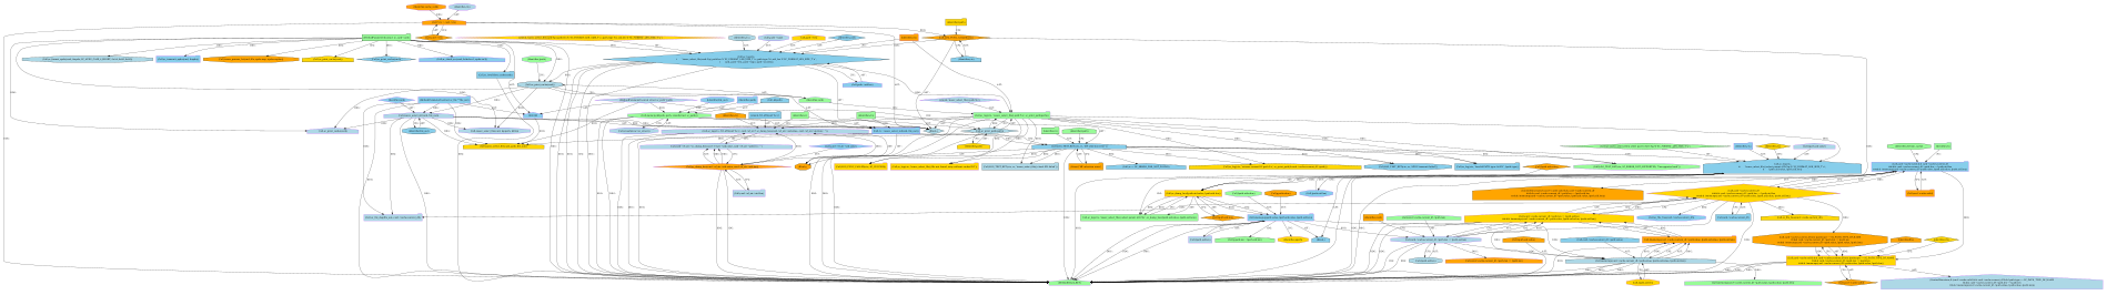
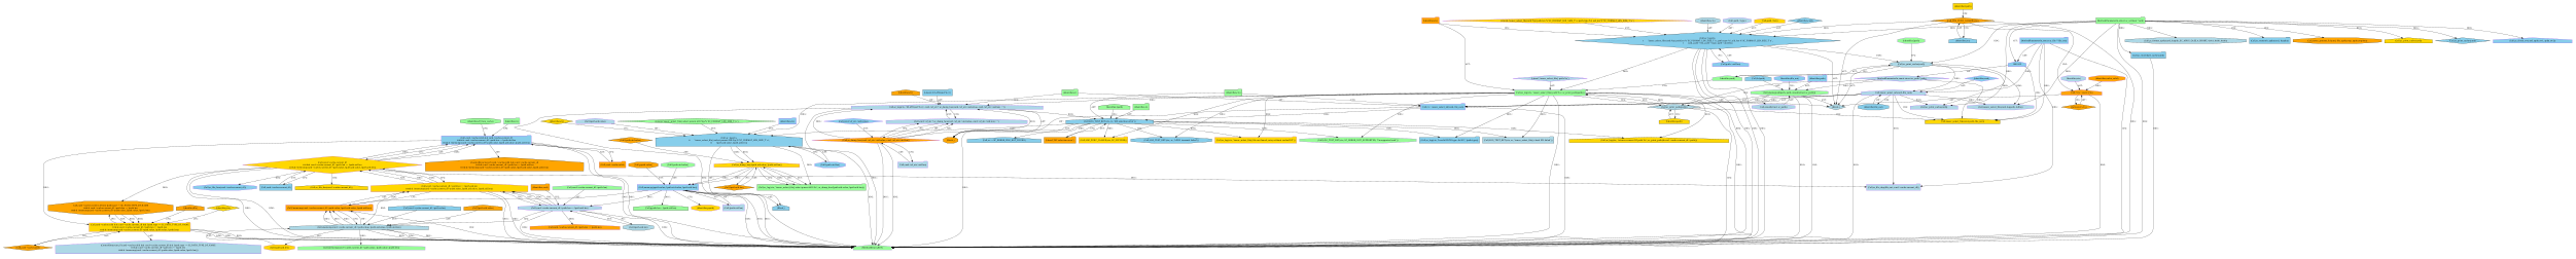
  digraph {
    fontname="PT Serif"
    node [color=purple fillcolor=skyblue fontname="PT Serif" shape=house style=filled]
    edge [fontname="PT Serif"]
    n1 [label="(Call,card->cache.valid && card->cache.current_df\n\t\t\t\t&& card->cache.current_df->path.len == lpath.aid.len\n\t\t\t\t&& !memcmp(card->cache.current_df->path.value, lpath.aid.value, lpath.aid.len))" shape=folder]
    n2 [fillcolor=gold label="(Call,card->cache.current_df\n\t\t\t\t&& card->cache.current_df->path.len == lpath.aid.len\n\t\t\t\t&& !memcmp(card->cache.current_df->path.value, lpath.aid.value, lpath.aid.len))" shape=diamond]
    n3 [fillcolor=gold label="(Call,card->cache.valid && card->cache.current_df && lpath.type == SC_PATH_TYPE_DF_NAME\n\t\t\t&& card->cache.current_df->path.len == lpath.len\n\t\t\t&& !memcmp(card->cache.current_df->path.value, lpath.value, lpath.len))" shape=folder]
    n4 [color=black fillcolor=orange label="(ControlStructure,if (card->cache.valid && card->cache.current_df\n\t\t\t\t&& card->cache.current_df->path.len == lpath.aid.len\n\t\t\t\t&& !memcmp(card->cache.current_df->path.value, lpath.aid.value, lpath.aid.len)))"]
    n5 [fillcolor=palegreen label="(MethodReturn,RET)"]
    n6 [fillcolor=orange label="(Call,card->cache.valid)" shape=folder]
    n7 [fillcolor=gold label="(Call,card->cache.current_df->path.len == lpath.aid.len\n\t\t\t\t&& !memcmp(card->cache.current_df->path.value, lpath.aid.value, lpath.aid.len))"]
    n8 [label="(Call,sc_file_free(card->cache.current_df))" shape=octagon]
    n9 [color=black label="(Call,card->cache.current_df)" shape=folder]
    n10 [color=black fillcolor=orange label="(Call,card->cache.current_df && lpath.type == SC_PATH_TYPE_DF_NAME\n\t\t\t&& card->cache.current_df->path.len == lpath.len\n\t\t\t&& !memcmp(card->cache.current_df->path.value, lpath.value, lpath.len))" shape=octagon]
    n11 [color=black fillcolor=gold label="(Call,sc_file_free(card->cache.current_df))"]
    n12 [fillcolor=lightblue label="(Call,sc_file_dup(file_out, card->cache.current_df))" shape=folder]
    n13 [color=black fillcolor=orange label="(Call,card->cache.valid)" shape=diamond]
    n14 [fillcolor=lightblue label="(ControlStructure,if (card->cache.valid && card->cache.current_df && lpath.type == SC_PATH_TYPE_DF_NAME\n\t\t\t&& card->cache.current_df->path.len == lpath.len\n\t\t\t&& !memcmp(card->cache.current_df->path.value, lpath.value, lpath.len)))"]
    n15 [fillcolor=lightblue label="(Call,card->cache.current_df->path.len == lpath.aid.len)" shape=octagon]
    n16 [fillcolor=orange label="(Call,!memcmp(card->cache.current_df->path.value, lpath.aid.value, lpath.aid.len))" shape=folder]
    n17 [color=black fillcolor=lightblue label="(Call,memcmp(card->cache.current_df->path.value, lpath.aid.value, lpath.aid.len))"]
    n18 [color=black fillcolor=lightblue label="(Call,lpath.aid.len)" shape=octagon]
    n19 [fillcolor=orange label="(Call,card->cache.current_df->path.len == lpath.len)"]
    n20 [fillcolor=gold label="(Call,lpath.aid.len)" shape=octagon]
    n21 [fillcolor=palegreen label="(Call,memcmp(card->cache.current_df->path.value, lpath.value, lpath.len))"]
    n22 [label="(Call,memcpy(ppath.value, lpath.aid.value, lpath.aid.len))" shape=folder]
    n23 [color=black label="(Block,)"]
    n24 [fillcolor=lightblue label="(Call,lpath.aid.len)" shape=folder]
    n25 [color=black fillcolor=palegreen label="(Call,ppath.len = lpath.aid.len)"]
    n26 [fillcolor=gold label="(Identifier,ppath)" shape=octagon]
-   n27 [fillcolor=gold label="(Call,sc_dump_hex(lpath.aid.value, lpath.aid.len))" shape=folder]
+   n27 [fillcolor=gold label="(Call,sc_dump_hex(lpath.aid.value, lpath.aid.len))"]
    n28 [color=black fillcolor=palegreen label="(Call,sc_log(ctx, \"iasecc_select_file() select parent AID:%s\", sc_dump_hex(lpath.aid.value, lpath.aid.len)))" shape=folder]
    n29 [color=black fillcolor=orange label="(Call,lpath.aid.len)" shape=diamond]
    n30 [color=black label="(Call,sc_log(ctx,\n\t\t       \"iasecc_select_file() select parent AID:%p/%\"SC_FORMAT_LEN_SIZE_T\"u\",\n\t\t       lpath.aid.value, lpath.aid.len))"]
    n31 [label="(Call,lpath.aid.len)" shape=octagon]
    n32 [color=black label="(Call,LOG_TEST_RET(ctx, rv, \"MF selection error\"))"]
    n33 [color=black fillcolor=orange label="(Block,)" shape=octagon]
    n34 [color=black label="(Call,sc_log(ctx, \"Invalid PATH type: 0x%X\", lpath.type))" shape=folder]
    n35 [color=black label="(Call,rv == SC_ERROR_FILE_NOT_FOUND)"]
    n36 [fillcolor=gold label="(Call,LOG_FUNC_CALLED(ctx, SC_SUCCESS))" shape=folder]
    n37 [fillcolor=gold label="(Call,sc_log(ctx, \"iasecc_select_file() file not found, retry without cached DF\"))" shape=folder]
    n38 [color=black fillcolor=orange label="(Literal,\"MF selection error\")" shape=folder]
    n39 [color=black fillcolor=lightblue label="(Call,LOG_TEST_RET(ctx, rv, \"iasecc_select_file() check SW failed\"))" shape=folder]
    n40 [color=black fillcolor=gold label="(Call,sc_log(ctx, \"returns current DF path %s\", sc_print_path(&card->cache.current_df->path)))"]
    n41 [color=black label="(Call,LOG_TEST_RET(ctx, rv, \"APDU transmit failed\"))" shape=octagon]
    n42 [fillcolor=palegreen label="(Call,LOG_TEST_RET(ctx, SC_ERROR_NOT_SUPPORTED, \"Unsupported card\"))" shape=octagon]
    n43 [fillcolor=lightblue label="(Call,sc_log(ctx, \"EF.ATR(aid:'%s')\", card->ef_atr ? sc_dump_hex(card->ef_atr->aid.value, card->ef_atr->aid.len) : \"\"))"]
    n44 [fillcolor=lightblue label="(Call,card->ef_atr ? sc_dump_hex(card->ef_atr->aid.value, card->ef_atr->aid.len) : \"\")"]
    n45 [fillcolor=orange label="(Call,sc_dump_hex(card->ef_atr->aid.value, card->ef_atr->aid.len))" shape=diamond]
    n46 [fillcolor=palegreen label="(Call,sc_log(ctx, \"iasecc_select_file() path:%s\", sc_print_path(path)))" shape=folder]
    n47 [color=black fillcolor=lightblue label="(Call,sc_print_path(path))" shape=diamond]
    n48 [color=black fillcolor=lightblue label="(Block,)" shape=diamond]
    n49 [color=black fillcolor=gold label="(Call,iasecc_select_file(card, path, file_out))"]
    n50 [color=black fillcolor=gold label="(Identifier,path)"]
    n51 [color=black label="(Call,sc_log(ctx,\n\t       \"iasecc_select_file(card:%p) path.len %\"SC_FORMAT_LEN_SIZE_T\"u; path.type %i; aid_len %\"SC_FORMAT_LEN_SIZE_T\"u\",\n\t       card, path->len, path->type, path->aid.len))" shape=diamond]
    n52 [color=black fillcolor=lightblue label="(Call,sc_print_cache(card))" shape=octagon]
    n53 [label="(Call,path->aid.len)"]
    n54 [fillcolor=lightblue label="(Call,iasecc_select_mf(card, file_out))"]
    n55 [fillcolor=lightblue label="(Call,sc_print_cache(card))"]
    n56 [fillcolor=lightblue label="(Call,iasecc_select_file(card, &ppath, &file))" shape=octagon]
    n57 [fillcolor=palegreen label="(Identifier,card)"]
    n58 [color=black fillcolor=orange label="(Call,LOG_FUNC_CALLED(ctx))" shape=diamond]
    n59 [color=black label="(Identifier,ctx)"]
    n60 [fillcolor=orange label="(Call,*ctx = card->ctx)"]
    n61 [color=black fillcolor=orange label="(Call,card->ctx)" shape=diamond]
-   n62 [color=black fillcolor=palegreen label="(MethodParameterIn,struct sc_card *card)" shape=folder]
+   n62 [color=black fillcolor=palegreen label="(MethodParameterIn,struct sc_without *card)" shape=folder]
    n63 [color=black fillcolor=lightblue label="(Call,sc_format_apdu(card, &apdu, SC_APDU_CASE_4_SHORT, 0xA4, 0x00, 0x00))" shape=octagon]
-   n64 [label="(Call,sc_transmit_apdu(card, &apdu))" shape=folder]
+   n64 [color=black label="(Call,sc_transmit_apdu(card, &apdu))" shape=folder]
    n65 [color=black fillcolor=orange label="(Call,iasecc_process_fci(card, file, apdu.resp, apdu.resplen))" shape=octagon]
    n66 [color=black fillcolor=gold label="(Call,sc_print_cache(card))"]
    n67 [color=black label="(Call,sc_print_cache(card))" shape=diamond]
-   n68 [label="(Call,sc_check_sw(card, failed.sw1, apdu.sw2))"]
+   n68 [label="(Call,sc_check_sw(card, apdu.sw1, apdu.sw2))"]
    n69 [color=black label="(Call,sc_invalidate_cache(card))" shape=folder]
    1000102
    n71 [label="(Call,rv = iasecc_select_mf(card, file_out))" shape=folder]
    n72 [color=black label="(Identifier,file_out)" shape=octagon]
    n73 [fillcolor=palegreen label="(Call,memcpy(&lpath, path, sizeof(struct sc_path)))" shape=octagon]
-   n74 [fillcolor=lightblue label="(Call,sizeof(struct sc_struct))" shape=octagon]
+   n74 [fillcolor=lightblue label="(Call,sizeof(struct sc_path))" shape=octagon]
    n75 [fillcolor=lightblue label="(MethodParameterIn,const struct sc_path *path)" shape=diamond]
    n76 [fillcolor=lightblue label="(Call,card->ef_atr->aid.len)" shape=folder]
    n77 [label="(MethodParameterIn,struct sc_file **file_out)" shape=folder]
    n78 [fillcolor=gold label="(Call,path->len)"]
    n79 [color=black label="(Identifier,card)" shape=diamond]
    n80 [color=black fillcolor=orange label="(Call,ppath.value)" shape=octagon]
    n81 [fillcolor=orange label="(Identifier,cache_valid)" shape=octagon]
    n82 [color=black fillcolor=orange label="(Call,lpath.aid.value)" shape=diamond]
    n83 [fillcolor=lightblue label="(Literal,\"iasecc_select_file() path:%s\")" shape=diamond]
    n84 [color=black fillcolor=orange label="(Identifier,card)" shape=folder]
    n85 [color=black fillcolor=orange label="(Identifier,ctx)"]
    n86 [fillcolor=orange label="(Identifier,ctx)" shape=folder]
    n87 [label="(Identifier,card)" shape=diamond]
    n88 [color=black fillcolor=palegreen label="(Literal,\"iasecc_select_file() select parent AID:%p/%\"SC_FORMAT_LEN_SIZE_T\"u\")" shape=diamond]
    n89 [label="(Identifier,path)" shape=folder]
    n90 [label="(Identifier,ctx)" shape=folder]
    n91 [color=black label="(Literal,\"EF.ATR(aid:'%s')\")" shape=folder]
    n92 [fillcolor=palegreen label="(Identifier,lpath)" shape=octagon]
    n93 [color=black fillcolor=palegreen label="(Identifier,lpath)"]
    n94 [fillcolor=lightblue label="(Identifier,ctx)" shape=octagon]
    n95 [color=black fillcolor=palegreen label="(Identifier,rv)" shape=folder]
    n96 [color=black fillcolor=gold label="(Identifier,ctx)" shape=diamond]
    n97 [color=black fillcolor=orange label="(Identifier,file)"]
    n98 [color=black label="(Call,&lpath)"]
    n99 [label="(Identifier,file_out)" shape=octagon]
    n100 [fillcolor=gold label="(Literal,\"iasecc_select_file(card:%p) path.len %\"SC_FORMAT_LEN_SIZE_T\"u; path.type %i; aid_len %\"SC_FORMAT_LEN_SIZE_T\"u\")" shape=diamond]
    n101 [color=black fillcolor=lightblue label="(Identifier,ctx)" shape=octagon]
    n102 [label="(Call,card->ef_atr->aid.value)" shape=diamond]
    n103 [fillcolor=palegreen label="(Call,lpath.aid.value)" shape=octagon]
    n104 [color=black fillcolor=gold label="(Identifier,ctx)" shape=diamond]
    n105 [fillcolor=lightblue label="(Call,path->type)" shape=octagon]
    n106 [color=black fillcolor=palegreen label="(Identifier,ctx)" shape=folder]
    n107 [fillcolor=lightblue label="(Call,lpath.aid.value)"]
    n108 [color=black label="(Call,card->cache.current_df->path.value)"]
    n109 [color=black fillcolor=palegreen label="(Identifier,df_from_cache)" shape=octagon]
    n110 [fillcolor=palegreen label="(Call,card->cache.current_df->path.len)"]
    n111 [color=black fillcolor=orange label="(Call,lpath.aid.value)"]
    n112 [color=black fillcolor=gold label="(Identifier,lpath)" shape=folder]
    n113 [fillcolor=palegreen label="(Identifier,rv)" shape=folder]
    n114 [color=black fillcolor=palegreen label="(Identifier,rv)" shape=folder]
    n1 -> n2 [label="CFG: "]
    n1 -> n3 [label="DDG: "]
    n1 -> n4 [label="AST: "]
    n1 -> n5 [label="DDG: "]
    n1 -> n5 [label="DDG: "]
    n1 -> n6 [label="CFG: "]
    n2 -> n1 [label="AST: "]
    n2 -> n1 [label="DDG: "]
    n2 -> n1 [label="DDG: "]
    n2 -> n5 [label="DDG: "]
    n2 -> n5 [label="DDG: "]
    n2 -> n7 [label="CFG: "]
    n2 -> n8 [label="DDG: "]
    n2 -> n9 [label="CFG: "]
    n2 -> n10 [label="DDG: "]
    n2 -> n11 [label="DDG: "]
    n2 -> n12 [label="DDG: "]
    n3 -> n5 [label="DDG: "]
    n3 -> n5 [label="DDG: "]
    n3 -> n5 [label="DDG: "]
    n3 -> n10 [label="CFG: "]
    n3 -> n13 [label="CFG: "]
    n3 -> n14 [label="AST: "]
    n6 -> n1 [label="AST: "]
    n7 -> n2 [label="AST: "]
    n7 -> n2 [label="DDG: "]
    n7 -> n2 [label="DDG: "]
    n7 -> n5 [label="DDG: "]
    n7 -> n5 [label="DDG: "]
    n7 -> n15 [label="CFG: "]
    n7 -> n16 [label="CFG: "]
    n9 -> n2 [label="AST: "]
    n10 -> n3 [label="AST: "]
    n10 -> n3 [label="DDG: "]
    n10 -> n3 [label="DDG: "]
    n13 -> n3 [label="AST: "]
    n15 -> n5 [label="DDG: "]
    n15 -> n5 [label="DDG: "]
    n15 -> n7 [label="AST: "]
    n15 -> n7 [label="DDG: "]
    n15 -> n7 [label="DDG: "]
    n15 -> n17 [label="DDG: "]
    n15 -> n18 [label="CFG: "]
    n15 -> n19 [label="DDG: "]
    n16 -> n5 [label="DDG: "]
    n16 -> n7 [label="AST: "]
    n16 -> n7 [label="DDG: "]
    n16 -> n17 [label="CFG: "]
    n17 -> n5 [label="DDG: "]
    n17 -> n5 [label="DDG: "]
    n17 -> n5 [label="DDG: "]
    n17 -> n16 [label="AST: "]
    n17 -> n16 [label="DDG: "]
    n17 -> n16 [label="DDG: "]
    n17 -> n16 [label="DDG: "]
    n17 -> n20 [label="CFG: "]
    n17 -> n21 [label="DDG: "]
    n18 -> n15 [label="AST: "]
    n20 -> n17 [label="AST: "]
    n22 -> n5 [label="DDG: "]
    n22 -> n5 [label="DDG: "]
    n22 -> n5 [label="DDG: "]
    n22 -> n15 [label="DDG: "]
    n22 -> n17 [label="DDG: "]
    n22 -> n23 [label="AST: "]
    n22 -> n24 [label="CFG: "]
    n22 -> n25 [label="DDG: "]
    n22 -> n26 [label="CFG: "]
    n24 -> n22 [label="AST: "]
    n27 -> n22 [label="DDG: "]
    n27 -> n22 [label="DDG: "]
    n27 -> n28 [label="AST: "]
    n27 -> n28 [label="DDG: "]
    n27 -> n28 [label="DDG: "]
    n27 -> n29 [label="CFG: "]
    n28 -> n27 [label="CFG: "]
    n29 -> n27 [label="AST: "]
    n30 -> n5 [label="DDG: "]
    n30 -> n23 [label="AST: "]
    n30 -> n27 [label="DDG: "]
    n30 -> n27 [label="DDG: "]
    n30 -> n28 [label="DDG: "]
    n30 -> n31 [label="CFG: "]
    n31 -> n30 [label="AST: "]
    n32 -> n5 [label="DDG: "]
    n32 -> n30 [label="DDG: "]
    n32 -> n33 [label="AST: "]
    n32 -> n34 [label="DDG: "]
    n32 -> n35 [label="DDG: "]
    n32 -> n36 [label="DDG: "]
    n32 -> n37 [label="DDG: "]
    n32 -> n38 [label="CFG: "]
    n32 -> n39 [label="DDG: "]
    n32 -> n40 [label="DDG: "]
    n32 -> n41 [label="DDG: "]
    n32 -> n42 [label="DDG: "]
    n38 -> n32 [label="AST: "]
    n43 -> n5 [label="DDG: "]
    n43 -> n5 [label="DDG: "]
    n43 -> n32 [label="DDG: "]
    n43 -> n33 [label="AST: "]
    n43 -> n44 [label="CFG: "]
    n44 -> n43 [label="AST: "]
    n44 -> n45 [label="CFG: "]
    n45 -> n5 [label="DDG: "]
    n45 -> n5 [label="DDG: "]
    n45 -> n43 [label="DDG: "]
    n45 -> n43 [label="DDG: "]
    n45 -> n44 [label="AST: "]
    n45 -> n44 [label="DDG: "]
    n45 -> n44 [label="DDG: "]
    n45 -> n76 [label="CFG: "]
    n46 -> n5 [label="DDG: "]
    n46 -> n5 [label="DDG: "]
    n46 -> n30 [label="DDG: "]
    n46 -> n34 [label="DDG: "]
    n46 -> n36 [label="DDG: "]
    n46 -> n37 [label="DDG: "]
    n46 -> n39 [label="DDG: "]
    n46 -> n40 [label="DDG: "]
    n46 -> n41 [label="DDG: "]
    n46 -> n42 [label="DDG: "]
    n46 -> n43 [label="DDG: "]
    n46 -> n47 [label="CFG: "]
    n46 -> n48 [label="AST: "]
    n47 -> n5 [label="DDG: "]
    n47 -> n46 [label="AST: "]
    n47 -> n46 [label="DDG: "]
    n47 -> n49 [label="DDG: "]
    n47 -> n50 [label="CFG: "]
    n50 -> n47 [label="AST: "]
    n51 -> n5 [label="DDG: "]
    n51 -> n5 [label="DDG: "]
    n51 -> n5 [label="DDG: "]
    n51 -> n5 [label="DDG: "]
    n51 -> n46 [label="DDG: "]
    n51 -> n48 [label="AST: "]
    n51 -> n52 [label="DDG: "]
    n51 -> n53 [label="CFG: "]
    n52 -> n48 [label="AST: "]
    n52 -> n54 [label="DDG: "]
    n52 -> n55 [label="DDG: "]
    n52 -> n56 [label="DDG: "]
    n52 -> n57 [label="CFG: "]
    n53 -> n51 [label="AST: "]
    n54 -> n5 [label="DDG: "]
    n54 -> n12 [label="DDG: "]
    n54 -> n49 [label="DDG: "]
    n54 -> n55 [label="DDG: "]
    n54 -> n56 [label="DDG: "]
    n54 -> n71 [label="AST: "]
    n54 -> n71 [label="DDG: "]
    n54 -> n71 [label="DDG: "]
    n54 -> n72 [label="CFG: "]
    n57 -> n46 [label="CFG: "]
    n57 -> n52 [label="AST: "]
    n58 -> n5 [label="DDG: "]
    n58 -> n48 [label="AST: "]
    n58 -> n51 [label="DDG: "]
    n58 -> n59 [label="CFG: "]
    n59 -> n58 [label="AST: "]
    n60 -> n5 [label="DDG: "]
    n60 -> n48 [label="AST: "]
-   n60 -> n58 [label="DDG: "]
+   n58 -> n60 [label="DDG: "]
    n60 -> n61 [label="CFG: "]
    n61 -> n60 [label="AST: "]
    n62 -> n5 [label="DDG: "]
    n62 -> n51 [label="DDG: "]
    n62 -> n52 [label="DDG: "]
    n62 -> n55 [label="DDG: "]
    n62 -> n56 [label="DDG: "]
    n62 -> n63 [label="DDG: "]
    n62 -> n64 [label="DDG: "]
    n62 -> n65 [label="DDG: "]
    n62 -> n66 [label="DDG: "]
    n62 -> n67 [label="DDG: "]
    n62 -> n68 [label="DDG: "]
    n62 -> n69 [label="DDG: "]
    n62 -> 1000102 [label="AST: "]
    n69 -> n5 [label="DDG: "]
    1000102 -> n49 [label="DDG: "]
    n71 -> n5 [label="DDG: "]
    n71 -> n32 [label="DDG: "]
    n71 -> n33 [label="AST: "]
    n72 -> n54 [label="AST: "]
    n73 -> n5 [label="DDG: "]
    n73 -> n5 [label="DDG: "]
    n73 -> n47 [label="AST: "]
    n73 -> n48 [label="AST: "]
    n73 -> n74 [label="CFG: "]
    n74 -> n73 [label="AST: "]
    n75 -> n47 [label="DDG: "]
    n75 -> n49 [label="DDG: "]
-   n75 -> 1000102 [label="AST: "]
+   1000102 -> n75 [label="AST: "]
    n75 -> n73 [label="DDG: "]
    n76 -> n45 [label="AST: "]
    n77 -> n5 [label="DDG: "]
    n77 -> n12 [label="DDG: "]
    n77 -> n49 [label="DDG: "]
    n77 -> n54 [label="DDG: "]
    n77 -> 1000102 [label="AST: "]
    n78 -> n51 [label="AST: "]
    n79 -> n51 [label="AST: "]
    n80 -> n22 [label="AST: "]
    n81 -> n60 [label="DDG: "]
    n82 -> n27 [label="AST: "]
    n83 -> n46 [label="AST: "]
    n84 -> n15 [label="CFG: "]
    n85 -> n43 [label="AST: "]
    n86 -> n46 [label="AST: "]
    n86 -> n51 [label="CFG: "]
    n87 -> n54 [label="AST: "]
    n88 -> n30 [label="AST: "]
    n89 -> n73 [label="AST: "]
    n90 -> n30 [label="AST: "]
    n91 -> n43 [label="AST: "]
    n92 -> n52 [label="CFG: "]
    n93 -> n32 [label="CFG: "]
    n94 -> n60 [label="AST: "]
    n95 -> n43 [label="CFG: "]
    n95 -> n71 [label="AST: "]
    n96 -> n30 [label="CFG: "]
    n97 -> n3 [label="CFG: "]
    n98 -> n73 [label="AST: "]
    n99 -> n73 [label="CFG: "]
    n100 -> n51 [label="AST: "]
    n101 -> n51 [label="AST: "]
    n102 -> n45 [label="AST: "]
    n103 -> n22 [label="AST: "]
    n104 -> n3 [label="CFG: "]
    n105 -> n51 [label="AST: "]
    n106 -> n32 [label="AST: "]
    n106 -> n71 [label="CFG: "]
    n107 -> n30 [label="AST: "]
    n108 -> n17 [label="AST: "]
    n109 -> n1 [label="CFG: "]
    n110 -> n15 [label="AST: "]
    n111 -> n17 [label="AST: "]
    n112 -> n58 [label="CFG: "]
    n113 -> n1 [label="CFG: "]
    n114 -> n32 [label="AST: "]
  }
